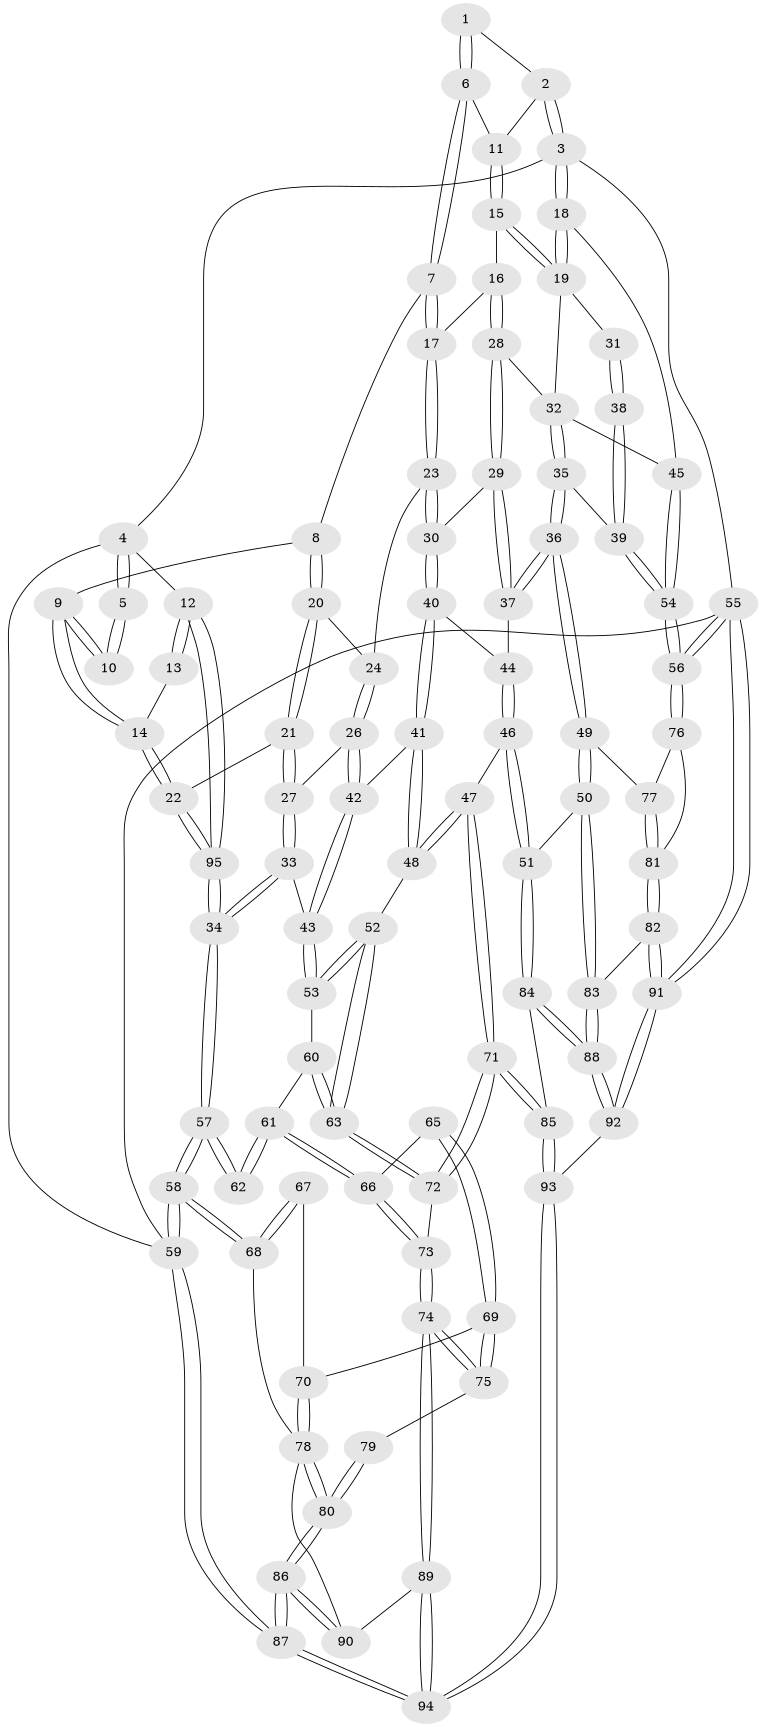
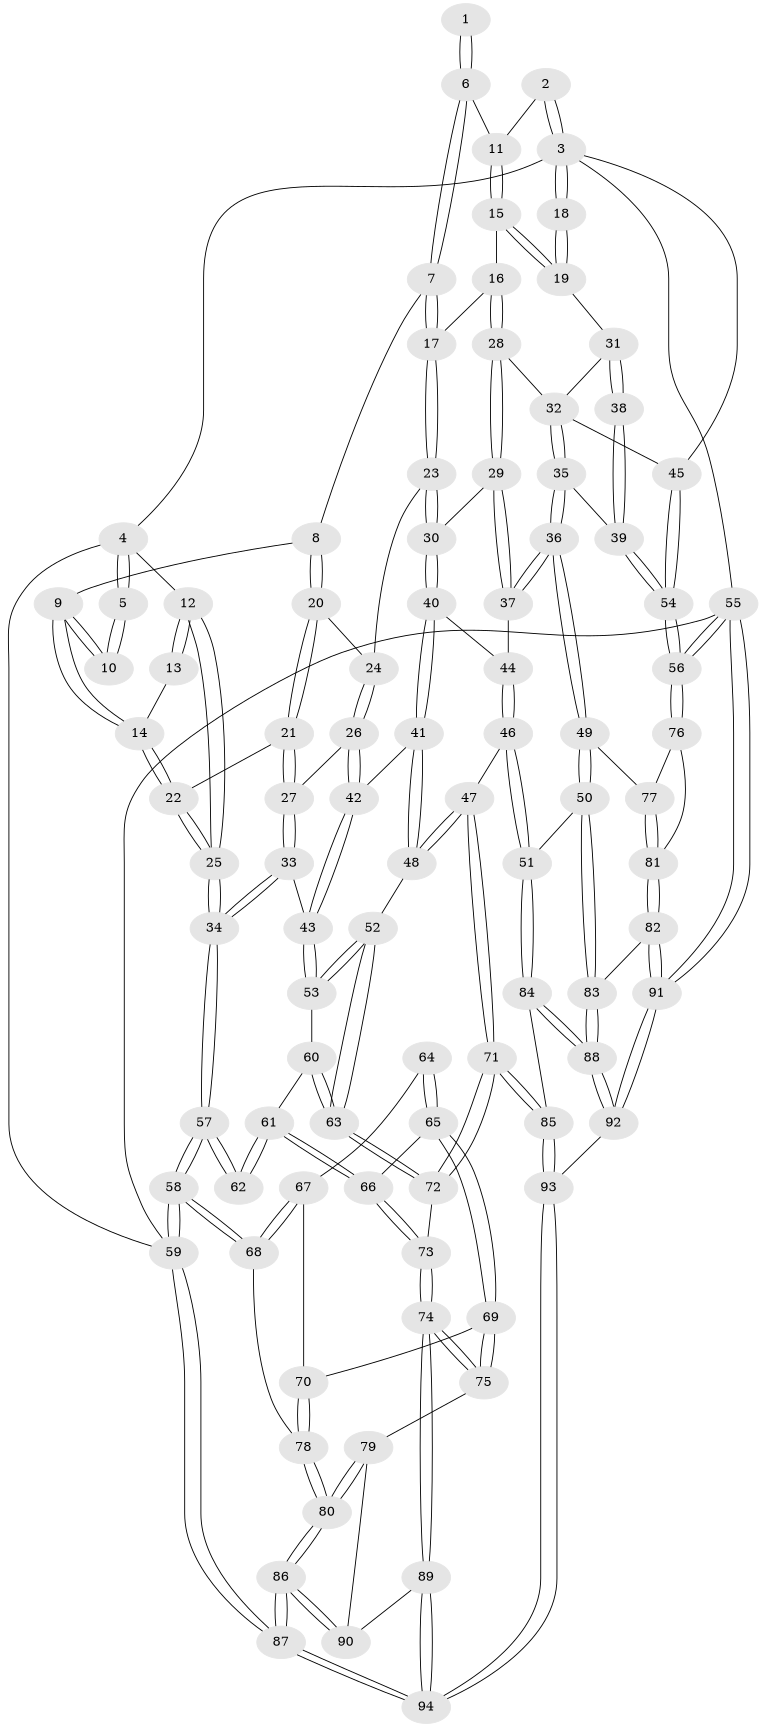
  graph {
    node [color=gray90 style=filled]
    1
    2
    6
    3
    11
    7
    4
    18
    55
    15
    5
    12
    59
    19
    45
    56
    91
    10
    13
-   25 [label=95]
+   25
    87
    8
    17
    9
    20
    23
    14
    21
    24
    22
    16
    34
    28
    31
    29
    32
    30
    54
    38
    27
    26
    33
    40
    42
    57
    43
    37
    35
    44
    41
    39
    36
    53
    58
    62
    49
    50
    77
    46
    48
    52
    60
    47
    51
    71
    84
    72
    85
    63
    83
    81
    88
    61
    76
    92
    68
    78
    94
    66
    73
+   64
    65
    67
    69
    70
    75
    74
    80
    79
    93
    89
    90
    82
    86
-   1 -- 2
    1 -- 6
    1 -- 6
    2 -- 3
    2 -- 3
    2 -- 11
    6 -- 11
    6 -- 7
    6 -- 7
    3 -- 4
    3 -- 18
    3 -- 18
    3 -- 55
    11 -- 15
    11 -- 15
    7 -- 8
    7 -- 17
    7 -- 17
    4 -- 5
    4 -- 5
    4 -- 12
    4 -- 59
    18 -- 19
    18 -- 19
-   18 -- 45
+   3 -- 45
    55 -- 59
    55 -- 56
    55 -- 56
    55 -- 91
    55 -- 91
    15 -- 19
    15 -- 19
    15 -- 16
    5 -- 10
    5 -- 10
    12 -- 13
    12 -- 13
    12 -- 25
    12 -- 25
    59 -- 87
    59 -- 87
    19 -- 31
    45 -- 54
    45 -- 54
    56 -- 76
    56 -- 76
    91 -- 92
    91 -- 92
    13 -- 14
    25 -- 34
    25 -- 34
    87 -- 94
    87 -- 94
    8 -- 9
    8 -- 20
    8 -- 20
    17 -- 23
    17 -- 23
    9 -- 10
    9 -- 10
    9 -- 14
    9 -- 14
    20 -- 21
    20 -- 21
    20 -- 24
    23 -- 24
    23 -- 30
    23 -- 30
    14 -- 22
    14 -- 22
    21 -- 22
    21 -- 27
    21 -- 27
    24 -- 26
    24 -- 26
    22 -- 25
    22 -- 25
    16 -- 17
    16 -- 28
    16 -- 28
    34 -- 57
    34 -- 57
    28 -- 29
    28 -- 29
    28 -- 32
-   19 -- 32
+   31 -- 32
    31 -- 38
    31 -- 38
    29 -- 30
    29 -- 37
    29 -- 37
    32 -- 45
    32 -- 35
    32 -- 35
    30 -- 40
    30 -- 40
    54 -- 56
    54 -- 56
    38 -- 39
    38 -- 39
    27 -- 33
    27 -- 33
    26 -- 27
    26 -- 42
    26 -- 42
    33 -- 34
    33 -- 34
    33 -- 43
    40 -- 44
    40 -- 41
    40 -- 41
    42 -- 43
    42 -- 43
    57 -- 58
    57 -- 58
    57 -- 62
    57 -- 62
    43 -- 53
    43 -- 53
    37 -- 44
    35 -- 39
    35 -- 36
    35 -- 36
    44 -- 46
    44 -- 46
    41 -- 42
    41 -- 48
    41 -- 48
    39 -- 54
    39 -- 54
    36 -- 37
    36 -- 37
    36 -- 49
    36 -- 49
    53 -- 60
    58 -- 59
    58 -- 59
    58 -- 68
    58 -- 68
    49 -- 50
    49 -- 50
    49 -- 77
    50 -- 51
    50 -- 83
    50 -- 83
    77 -- 81
    77 -- 81
    46 -- 47
    46 -- 51
    46 -- 51
    48 -- 52
    52 -- 53
    52 -- 53
    52 -- 63
    52 -- 63
    60 -- 63
    60 -- 63
    60 -- 61
    47 -- 48
    47 -- 48
    47 -- 71
    47 -- 71
    51 -- 84
    51 -- 84
    71 -- 72
    71 -- 72
    71 -- 85
    71 -- 85
    84 -- 85
    84 -- 88
    84 -- 88
    72 -- 73
    85 -- 93
    85 -- 93
    63 -- 72
    63 -- 72
    83 -- 88
    83 -- 88
    81 -- 82
    81 -- 82
    88 -- 92
    88 -- 92
    61 -- 62
    61 -- 62
    61 -- 66
    61 -- 66
    76 -- 77
    76 -- 81
    92 -- 93
    68 -- 78
    78 -- 80
    78 -- 80
    66 -- 73
    66 -- 73
    73 -- 74
    73 -- 74
+   64 -- 65
+   64 -- 65
+   64 -- 67
    65 -- 66
    65 -- 69
    65 -- 69
    67 -- 68
    67 -- 68
    67 -- 70
    69 -- 70
    69 -- 75
    69 -- 75
    70 -- 78
    70 -- 78
    75 -- 79
    74 -- 75
    74 -- 75
    74 -- 89
    74 -- 89
    80 -- 86
    80 -- 86
    79 -- 80
    79 -- 80
-   78 -- 90
+   79 -- 90
    93 -- 94
    93 -- 94
    89 -- 94
    89 -- 94
    89 -- 90
    82 -- 91
    82 -- 91
    82 -- 83
    86 -- 87
    86 -- 87
    86 -- 90
    86 -- 90
  }
